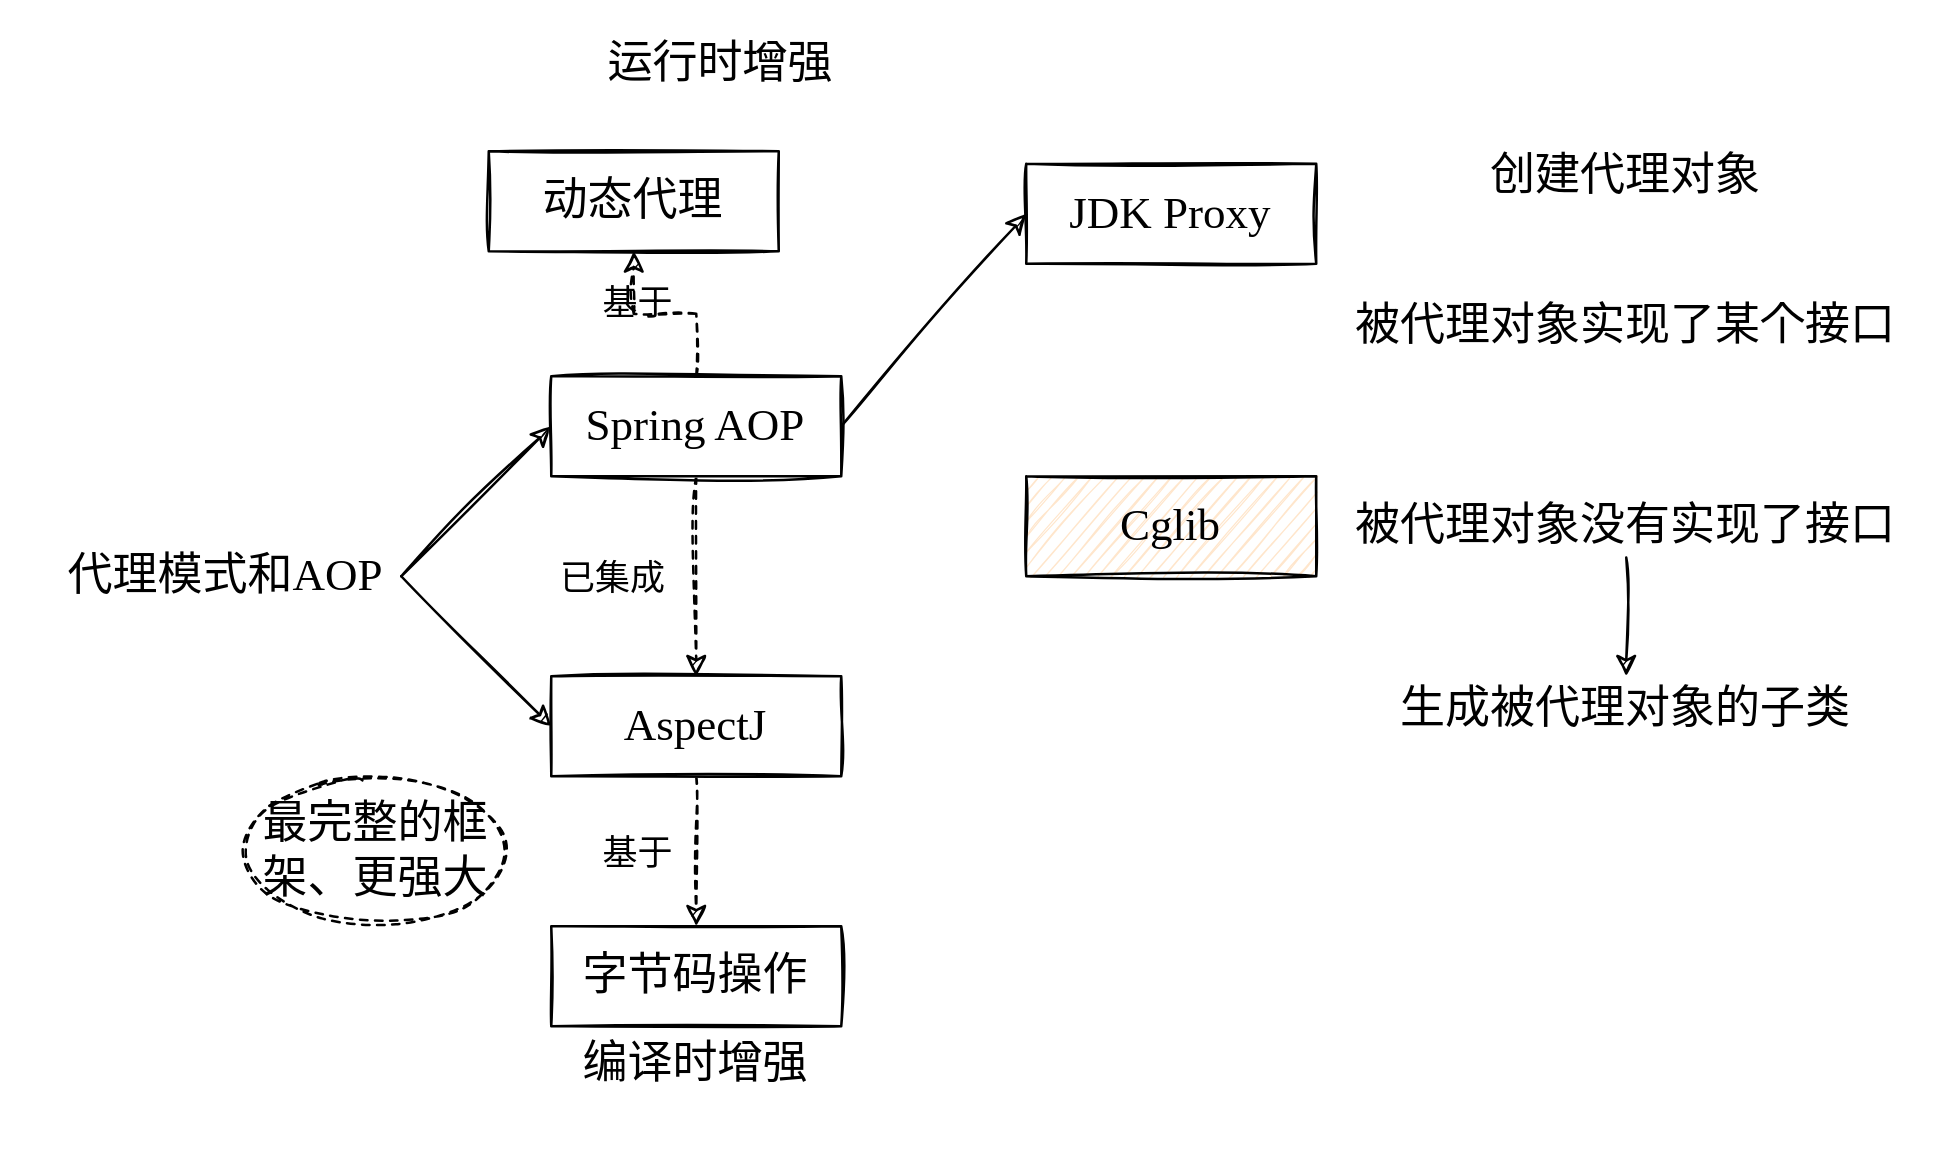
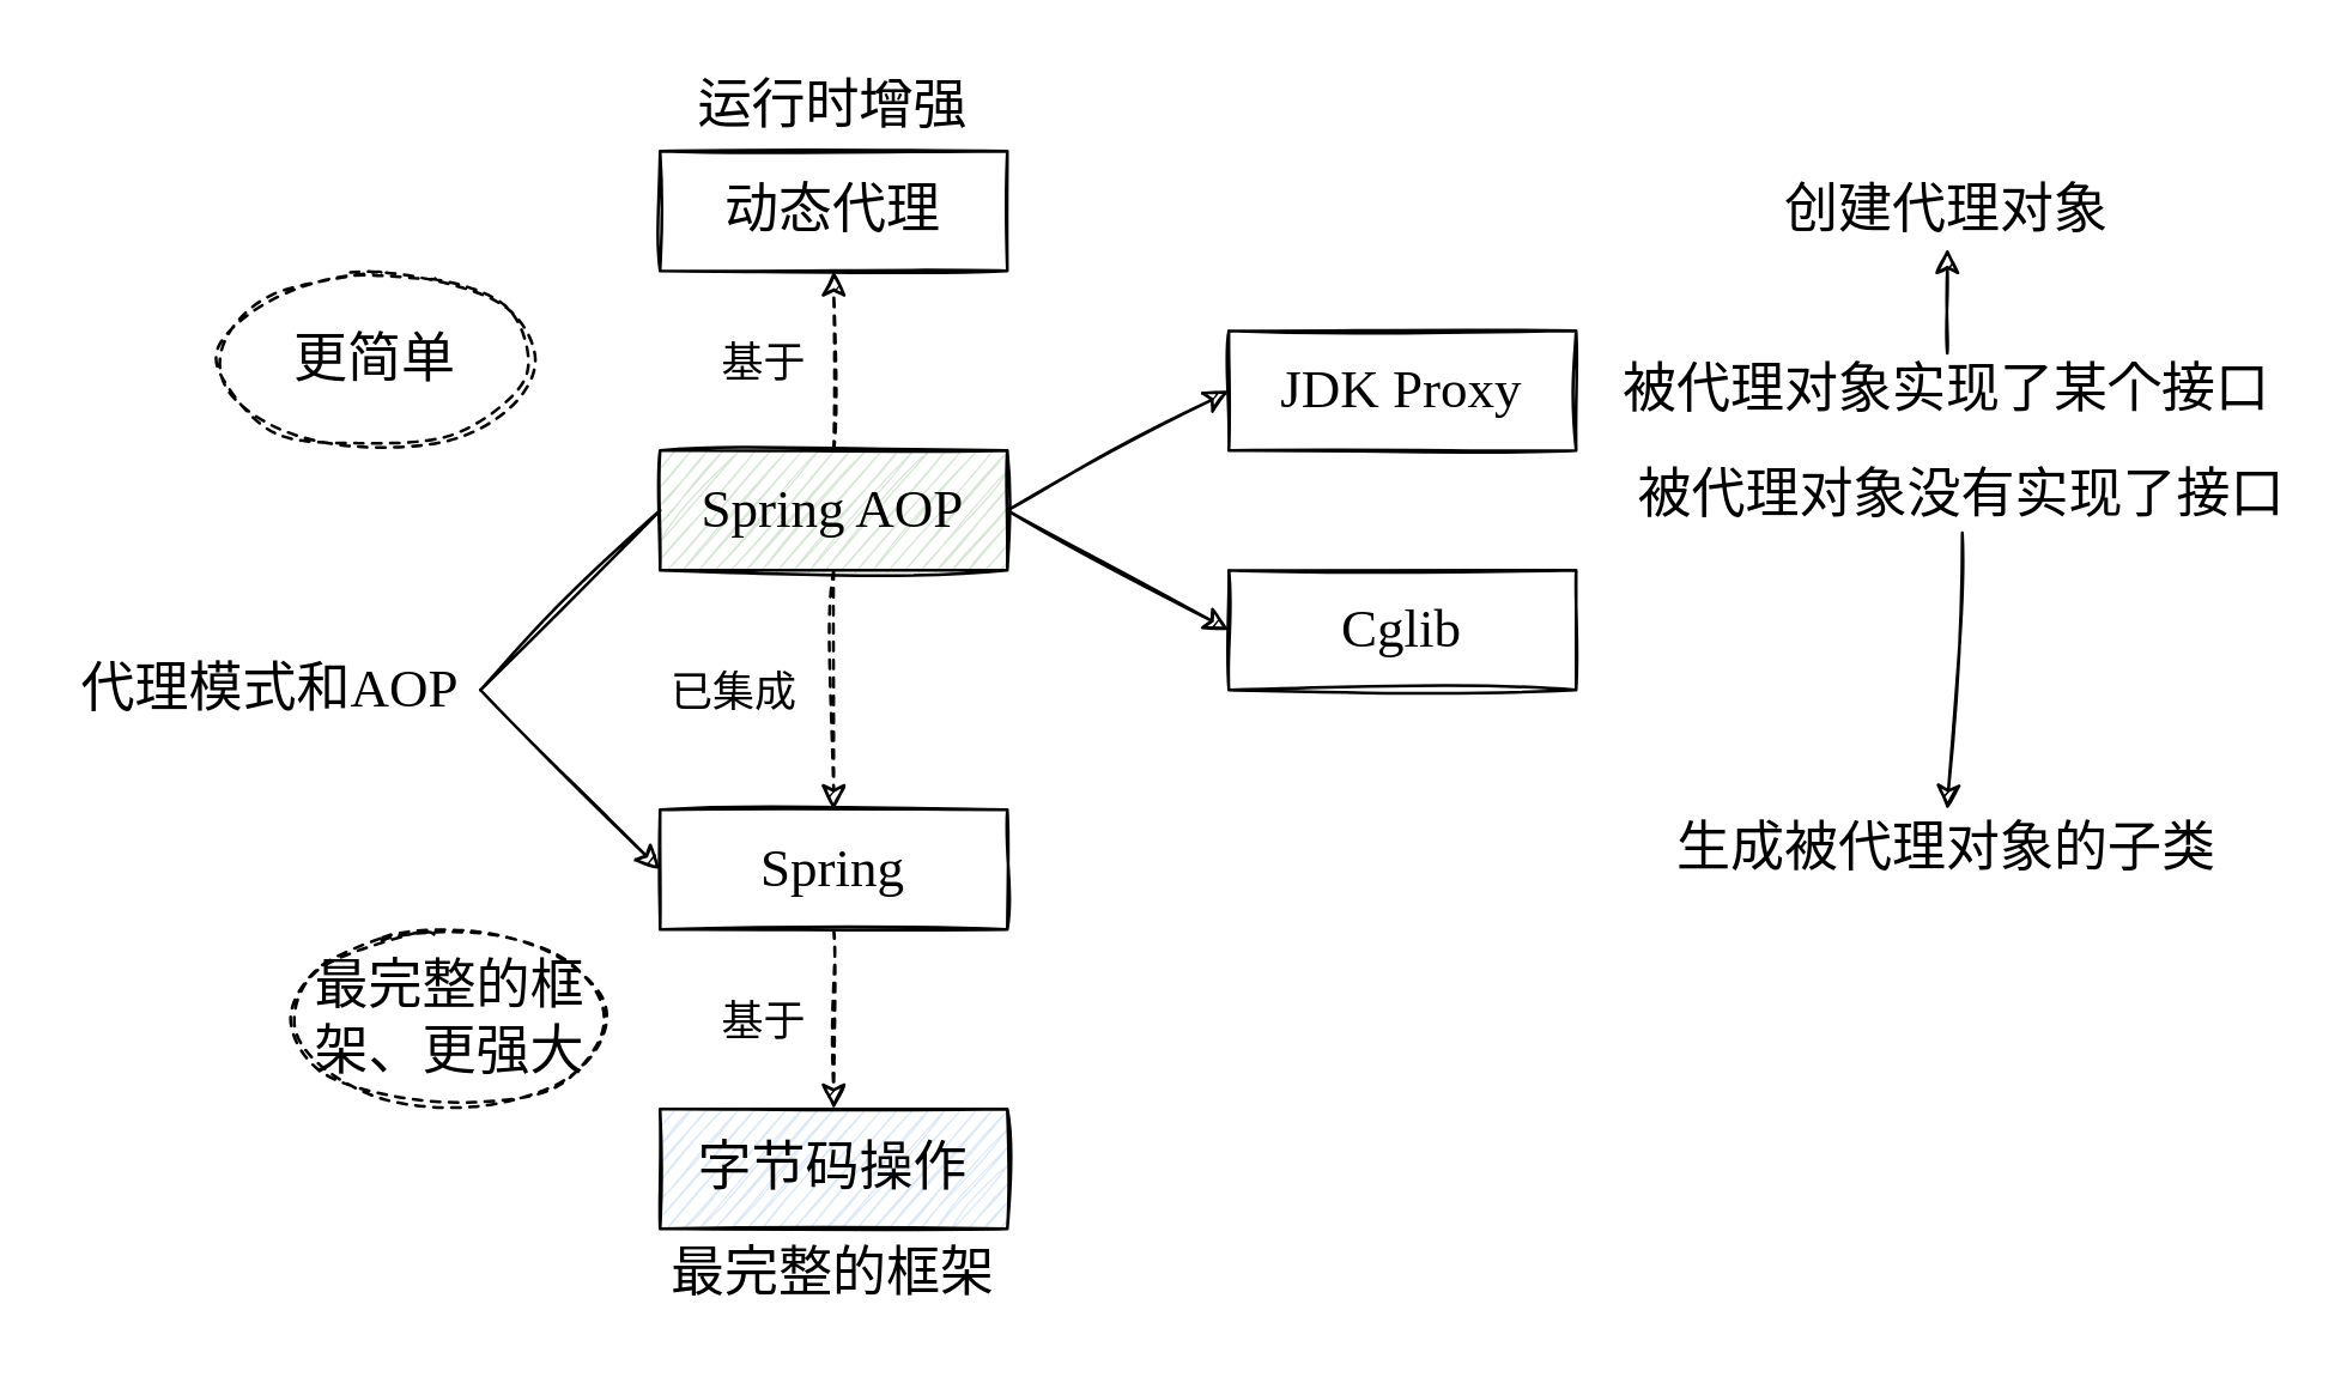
  <mxCell id="0" />
  <mxCell id="1" parent="0" />
- <mxCell id="2" style="edgeStyle=none;rounded=0;sketch=1;orthogonalLoop=1;jettySize=auto;html=1;exitX=1;exitY=0.5;exitDx=0;exitDy=0;entryX=0;entryY=0.5;entryDx=0;entryDy=0;fontFamily=Comic Sans MS;fontSize=14;" edge="1" parent="1" source="4" target="9"><mxGeometry relative="1" as="geometry" /></mxCell>
+ <mxCell id="2" style="edgeStyle=none;rounded=0;sketch=1;orthogonalLoop=1;jettySize=auto;html=1;exitX=1;exitY=0.5;exitDx=0;exitDy=0;entryX=0;entryY=0.5;entryDx=0;entryDy=0;fontFamily=Comic Sans MS;fontSize=14;endArrow=none;" edge="1" parent="1" source="4" target="9"><mxGeometry relative="1" as="geometry" /></mxCell>
  <mxCell id="3" style="edgeStyle=none;rounded=0;sketch=1;orthogonalLoop=1;jettySize=auto;html=1;exitX=1;exitY=0.5;exitDx=0;exitDy=0;entryX=0;entryY=0.5;entryDx=0;entryDy=0;fontFamily=Comic Sans MS;fontSize=14;" edge="1" parent="1" source="4" target="14"><mxGeometry relative="1" as="geometry" /></mxCell>
  <mxCell id="4" value="&lt;font face=&quot;Comic Sans MS&quot; style=&quot;font-size: 18px;&quot;&gt;代理模式和AOP&lt;/font&gt;" style="text;html=1;strokeColor=none;fillColor=none;align=center;verticalAlign=middle;whiteSpace=wrap;rounded=0;sketch=1;" vertex="1" parent="1"><mxGeometry x="20" y="215" width="140" height="30" as="geometry" /></mxCell>
  <mxCell id="5" style="edgeStyle=orthogonalEdgeStyle;rounded=0;orthogonalLoop=1;jettySize=auto;html=1;exitX=0.5;exitY=1;exitDx=0;exitDy=0;entryX=0.5;entryY=0;entryDx=0;entryDy=0;fontFamily=Comic Sans MS;fontSize=18;sketch=1;dashed=1;" edge="1" parent="1" source="9" target="14"><mxGeometry relative="1" as="geometry" /></mxCell>
  <mxCell id="6" style="edgeStyle=orthogonalEdgeStyle;rounded=0;sketch=1;orthogonalLoop=1;jettySize=auto;html=1;exitX=0.5;exitY=0;exitDx=0;exitDy=0;entryX=0.5;entryY=1;entryDx=0;entryDy=0;dashed=1;fontFamily=Comic Sans MS;fontSize=14;" edge="1" parent="1" source="9" target="10"><mxGeometry relative="1" as="geometry" /></mxCell>
  <mxCell id="7" style="rounded=0;sketch=1;orthogonalLoop=1;jettySize=auto;html=1;exitX=1;exitY=0.5;exitDx=0;exitDy=0;entryX=0;entryY=0.5;entryDx=0;entryDy=0;fontFamily=Comic Sans MS;fontSize=14;" edge="1" parent="1" source="9" target="11"><mxGeometry relative="1" as="geometry" /></mxCell>
- <mxCell id="9" value="Spring AOP" style="rounded=0;whiteSpace=wrap;html=1;sketch=1;fontFamily=Comic Sans MS;fontSize=18;" vertex="1" parent="1"><mxGeometry x="220" y="150" width="116" height="40" as="geometry" /></mxCell>
- <mxCell id="10" value="动态代理" style="rounded=0;whiteSpace=wrap;html=1;sketch=1;fontFamily=Comic Sans MS;fontSize=18;" vertex="1" parent="1"><mxGeometry x="195" y="60" width="116" height="40" as="geometry" /></mxCell>
- <mxCell id="11" value="JDK Proxy" style="rounded=0;whiteSpace=wrap;html=1;sketch=1;fontFamily=Comic Sans MS;fontSize=18;" vertex="1" parent="1"><mxGeometry x="410" y="65" width="116" height="40" as="geometry" /></mxCell>
- <mxCell id="12" value="Cglib" style="rounded=0;whiteSpace=wrap;html=1;sketch=1;fontFamily=Comic Sans MS;fontSize=18;fillColor=#ffe6cc;" vertex="1" parent="1"><mxGeometry x="410" y="190" width="116" height="40" as="geometry" /></mxCell>
+ <mxCell id="8" style="edgeStyle=none;rounded=0;sketch=1;orthogonalLoop=1;jettySize=auto;html=1;exitX=1;exitY=0.5;exitDx=0;exitDy=0;entryX=0;entryY=0.5;entryDx=0;entryDy=0;fontFamily=Comic Sans MS;fontSize=14;" edge="1" parent="1" source="9" target="12"><mxGeometry relative="1" as="geometry" /></mxCell>
+ <mxCell id="9" value="Spring AOP" style="rounded=0;whiteSpace=wrap;html=1;sketch=1;fontFamily=Comic Sans MS;fontSize=18;fillColor=#d5e8d4;" vertex="1" parent="1"><mxGeometry x="220" y="150" width="116" height="40" as="geometry" /></mxCell>
+ <mxCell id="10" value="动态代理" style="rounded=0;whiteSpace=wrap;html=1;sketch=1;fontFamily=Comic Sans MS;fontSize=18;" vertex="1" parent="1"><mxGeometry x="220" y="50" width="116" height="40" as="geometry" /></mxCell>
+ <mxCell id="11" value="JDK Proxy" style="rounded=0;whiteSpace=wrap;html=1;sketch=1;fontFamily=Comic Sans MS;fontSize=18;" vertex="1" parent="1"><mxGeometry x="410" y="110" width="116" height="40" as="geometry" /></mxCell>
+ <mxCell id="12" value="Cglib" style="rounded=0;whiteSpace=wrap;html=1;sketch=1;fontFamily=Comic Sans MS;fontSize=18;" vertex="1" parent="1"><mxGeometry x="410" y="190" width="116" height="40" as="geometry" /></mxCell>
  <mxCell id="13" style="edgeStyle=orthogonalEdgeStyle;rounded=0;sketch=1;orthogonalLoop=1;jettySize=auto;html=1;exitX=0.5;exitY=1;exitDx=0;exitDy=0;entryX=0.5;entryY=0;entryDx=0;entryDy=0;fontFamily=Comic Sans MS;fontSize=14;dashed=1;" edge="1" parent="1" source="14" target="17"><mxGeometry relative="1" as="geometry" /></mxCell>
- <mxCell id="14" value="AspectJ" style="rounded=0;whiteSpace=wrap;html=1;sketch=1;fontFamily=Comic Sans MS;fontSize=18;" vertex="1" parent="1"><mxGeometry x="220" y="270" width="116" height="40" as="geometry" /></mxCell>
- <mxCell id="15" value="&lt;font face=&quot;Comic Sans MS&quot; style=&quot;font-size: 18px;&quot;&gt;运行时增强&lt;/font&gt;" style="text;html=1;strokeColor=none;fillColor=none;align=center;verticalAlign=middle;whiteSpace=wrap;rounded=0;sketch=1;" vertex="1" parent="1"><mxGeometry x="223" y="10" width="130" height="30" as="geometry" /></mxCell>
- <mxCell id="16" value="&lt;font face=&quot;Comic Sans MS&quot; style=&quot;font-size: 18px;&quot;&gt;编译时增强&lt;/font&gt;" style="text;html=1;strokeColor=none;fillColor=none;align=center;verticalAlign=middle;whiteSpace=wrap;rounded=0;sketch=1;" vertex="1" parent="1"><mxGeometry x="213" y="410" width="130" height="30" as="geometry" /></mxCell>
- <mxCell id="17" value="字节码操作" style="rounded=0;whiteSpace=wrap;html=1;sketch=1;fontFamily=Comic Sans MS;fontSize=18;" vertex="1" parent="1"><mxGeometry x="220" y="370" width="116" height="40" as="geometry" /></mxCell>
+ <mxCell id="14" value="Spring" style="rounded=0;whiteSpace=wrap;html=1;sketch=1;fontFamily=Comic Sans MS;fontSize=18;" vertex="1" parent="1"><mxGeometry x="220" y="270" width="116" height="40" as="geometry" /></mxCell>
+ <mxCell id="15" value="&lt;font face=&quot;Comic Sans MS&quot; style=&quot;font-size: 18px;&quot;&gt;运行时增强&lt;/font&gt;" style="text;html=1;strokeColor=none;fillColor=none;align=center;verticalAlign=middle;whiteSpace=wrap;rounded=0;sketch=1;" vertex="1" parent="1"><mxGeometry x="213" y="20" width="130" height="30" as="geometry" /></mxCell>
+ <mxCell id="16" value="&lt;font face=&quot;Comic Sans MS&quot; style=&quot;font-size: 18px;&quot;&gt;最完整的框架&lt;/font&gt;" style="text;html=1;strokeColor=none;fillColor=none;align=center;verticalAlign=middle;whiteSpace=wrap;rounded=0;sketch=1;" vertex="1" parent="1"><mxGeometry x="213" y="410" width="130" height="30" as="geometry" /></mxCell>
+ <mxCell id="17" value="字节码操作" style="rounded=0;whiteSpace=wrap;html=1;sketch=1;fontFamily=Comic Sans MS;fontSize=18;fillColor=#dae8fc;" vertex="1" parent="1"><mxGeometry x="220" y="370" width="116" height="40" as="geometry" /></mxCell>
  <mxCell id="18" value="&lt;font style=&quot;font-size: 14px;&quot;&gt;已集成&lt;/font&gt;" style="text;html=1;strokeColor=none;fillColor=none;align=center;verticalAlign=middle;whiteSpace=wrap;rounded=0;sketch=1;fontFamily=Comic Sans MS;fontSize=18;" vertex="1" parent="1"><mxGeometry x="220" y="220" width="50" height="20" as="geometry" /></mxCell>
  <mxCell id="19" value="&lt;font style=&quot;font-size: 14px;&quot;&gt;基于&lt;/font&gt;" style="text;html=1;strokeColor=none;fillColor=none;align=center;verticalAlign=middle;whiteSpace=wrap;rounded=0;sketch=1;fontFamily=Comic Sans MS;fontSize=18;" vertex="1" parent="1"><mxGeometry x="230" y="110" width="50" height="20" as="geometry" /></mxCell>
  <mxCell id="20" value="&lt;font style=&quot;font-size: 14px;&quot;&gt;基于&lt;/font&gt;" style="text;html=1;strokeColor=none;fillColor=none;align=center;verticalAlign=middle;whiteSpace=wrap;rounded=0;sketch=1;fontFamily=Comic Sans MS;fontSize=18;" vertex="1" parent="1"><mxGeometry x="230" y="330" width="50" height="20" as="geometry" /></mxCell>
+ <mxCell id="21" style="edgeStyle=none;rounded=0;sketch=1;orthogonalLoop=1;jettySize=auto;html=1;exitX=0.5;exitY=0;exitDx=0;exitDy=0;entryX=0.5;entryY=1;entryDx=0;entryDy=0;fontFamily=Comic Sans MS;fontSize=18;" edge="1" parent="1" source="22" target="23"><mxGeometry relative="1" as="geometry" /></mxCell>
  <mxCell id="22" value="&lt;font style=&quot;font-size: 18px;&quot;&gt;被代理对象实现了某个接口&lt;/font&gt;" style="text;html=1;strokeColor=none;fillColor=none;align=center;verticalAlign=middle;whiteSpace=wrap;rounded=0;sketch=1;fontFamily=Comic Sans MS;fontSize=14;" vertex="1" parent="1"><mxGeometry x="540" y="117.5" width="220" height="25" as="geometry" /></mxCell>
  <mxCell id="23" value="&lt;font style=&quot;font-size: 18px;&quot;&gt;创建代理对象&lt;/font&gt;" style="text;html=1;strokeColor=none;fillColor=none;align=center;verticalAlign=middle;whiteSpace=wrap;rounded=0;sketch=1;fontFamily=Comic Sans MS;fontSize=14;" vertex="1" parent="1"><mxGeometry x="585" y="57.5" width="130" height="25" as="geometry" /></mxCell>
  <mxCell id="24" style="edgeStyle=none;rounded=0;sketch=1;orthogonalLoop=1;jettySize=auto;html=1;exitX=0.5;exitY=1;exitDx=0;exitDy=0;entryX=0.5;entryY=0;entryDx=0;entryDy=0;fontFamily=Comic Sans MS;fontSize=18;" edge="1" parent="1" source="25" target="26"><mxGeometry relative="1" as="geometry" /></mxCell>
- <mxCell id="25" value="&lt;font style=&quot;font-size: 18px;&quot;&gt;被代理对象没有实现了接口&lt;/font&gt;" style="text;html=1;strokeColor=none;fillColor=none;align=center;verticalAlign=middle;whiteSpace=wrap;rounded=0;sketch=1;fontFamily=Comic Sans MS;fontSize=14;" vertex="1" parent="1"><mxGeometry x="540" y="197.5" width="220" height="25" as="geometry" /></mxCell>
+ <mxCell id="25" value="&lt;font style=&quot;font-size: 18px;&quot;&gt;被代理对象没有实现了接口&lt;/font&gt;" style="text;html=1;strokeColor=none;fillColor=none;align=center;verticalAlign=middle;whiteSpace=wrap;rounded=0;sketch=1;fontFamily=Comic Sans MS;fontSize=14;" vertex="1" parent="1"><mxGeometry x="545" y="152.5" width="220" height="25" as="geometry" /></mxCell>
  <mxCell id="26" value="&lt;font style=&quot;font-size: 18px;&quot;&gt;生成被代理对象的子类&lt;/font&gt;" style="text;html=1;strokeColor=none;fillColor=none;align=center;verticalAlign=middle;whiteSpace=wrap;rounded=0;sketch=1;fontFamily=Comic Sans MS;fontSize=14;" vertex="1" parent="1"><mxGeometry x="555" y="270" width="190" height="25" as="geometry" /></mxCell>
+ <mxCell id="27" value="更简单" style="ellipse;whiteSpace=wrap;html=1;sketch=1;fontFamily=Comic Sans MS;fontSize=18;dashed=1;" vertex="1" parent="1"><mxGeometry x="70" y="90" width="110" height="60" as="geometry" /></mxCell>
  <mxCell id="28" value="最完整的框架、更强大" style="ellipse;whiteSpace=wrap;html=1;sketch=1;fontFamily=Comic Sans MS;fontSize=18;dashed=1;" vertex="1" parent="1"><mxGeometry x="95" y="310" width="110" height="60" as="geometry" /></mxCell>
